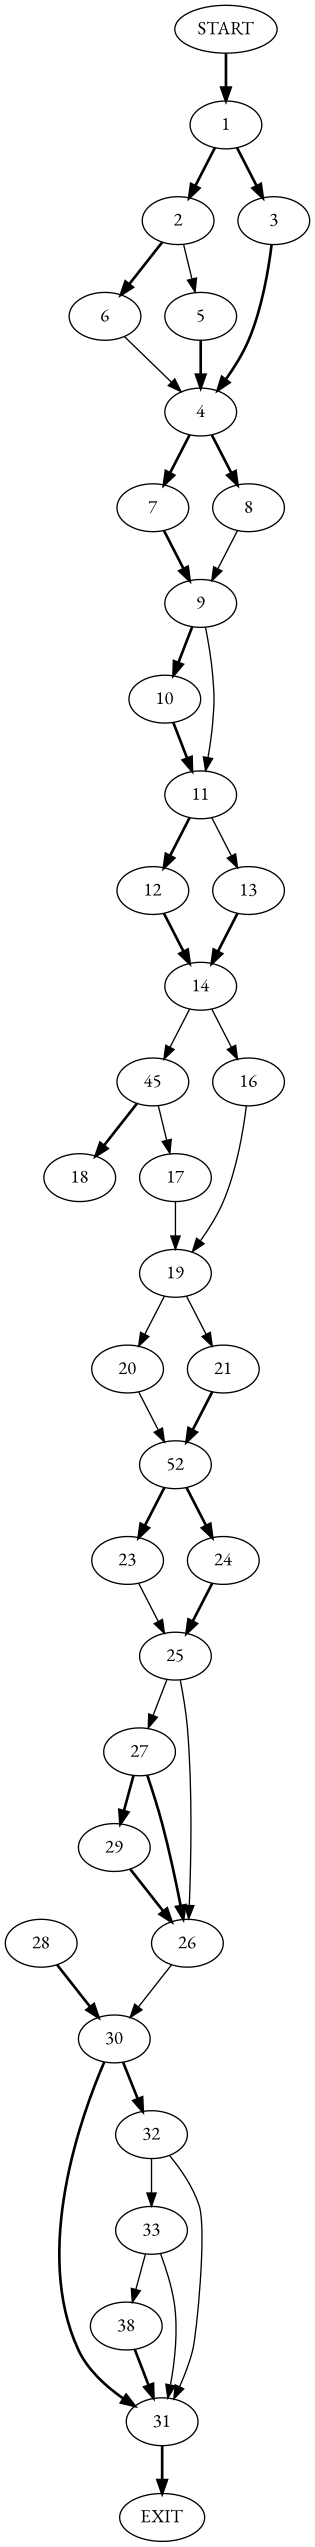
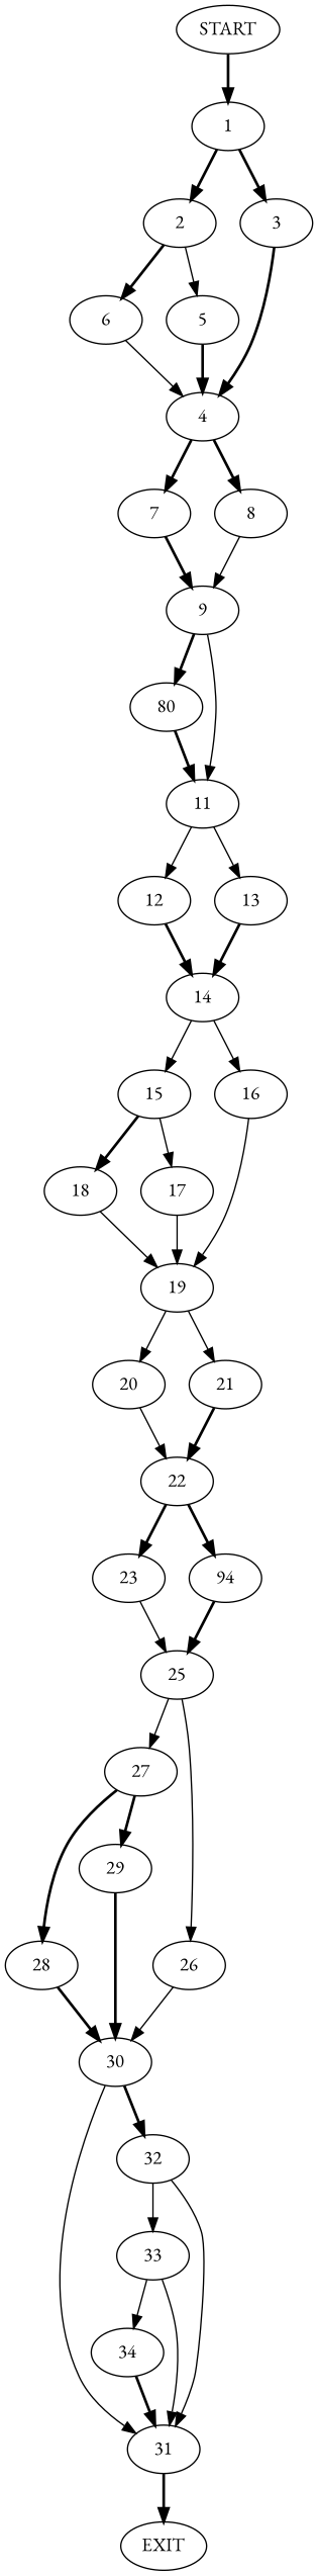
  digraph {
    fontname="EB Garamond"
    node [fontname="EB Garamond"]
    edge [fontname="EB Garamond" style=bold]
    n1 [label=START]
    1
    2
    3
    n5 [label=EXIT]
    5
    6
    4
    7
    8
    9
-   10
+   10 [label=80]
    11
    12
    13
    14
-   15 [label=45]
+   15
    16
    17
    18
    19
    20
    21
-   22 [label=52]
+   22
    23
-   24
+   24 [label=94]
    25
    26
    27
    30
    28
    29
    31
    32
    33
-   34 [label=38]
+   34
    n1 -> 1
    1 -> 2
    1 -> 3
    2 -> 5 [style=solid]
    2 -> 6
    3 -> 4
    5 -> 4
    6 -> 4 [style=solid]
    4 -> 7
    4 -> 8
    7 -> 9
    8 -> 9 [style=solid]
    9 -> 10
    9 -> 11 [style=solid]
    10 -> 11
-   11 -> 12
+   11 -> 12 [style=solid]
    11 -> 13 [style=solid]
    12 -> 14
    13 -> 14
    14 -> 15 [style=solid]
    14 -> 16 [style=solid]
    15 -> 17 [style=solid]
    15 -> 18
    16 -> 19 [style=solid]
    17 -> 19 [style=solid]
+   18 -> 19 [style=solid]
    19 -> 20 [style=solid]
    19 -> 21 [style=solid]
    20 -> 22 [style=solid]
    21 -> 22
    22 -> 23
    22 -> 24
    23 -> 25 [style=solid]
    24 -> 25
    25 -> 26 [style=solid]
    25 -> 27 [style=solid]
    26 -> 30 [style=solid]
-   27 -> 26
+   27 -> 28
    27 -> 29
-   30 -> 31
+   30 -> 31 [style=solid]
    30 -> 32
    28 -> 30
-   29 -> 26
+   29 -> 30
    31 -> n5
    32 -> 31 [style=solid]
    32 -> 33 [style=solid]
    33 -> 31 [style=solid]
    33 -> 34 [style=solid]
    34 -> 31
  }
